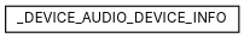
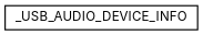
  digraph {
    rankdir=LR
    fontname=Inter
-   n1 [color=black fillcolor=white fontname=Inter fontsize=10 height=0.2 label=_DEVICE_AUDIO_DEVICE_INFO shape=record style=filled width=0.4]
+   n1 [color=black fillcolor=white fontname=Inter fontsize=10 height=0.2 label=_USB_AUDIO_DEVICE_INFO shape=record style=filled width=0.4]
  }
